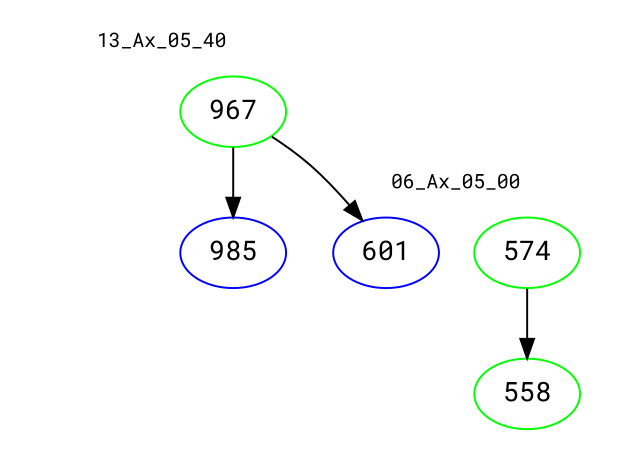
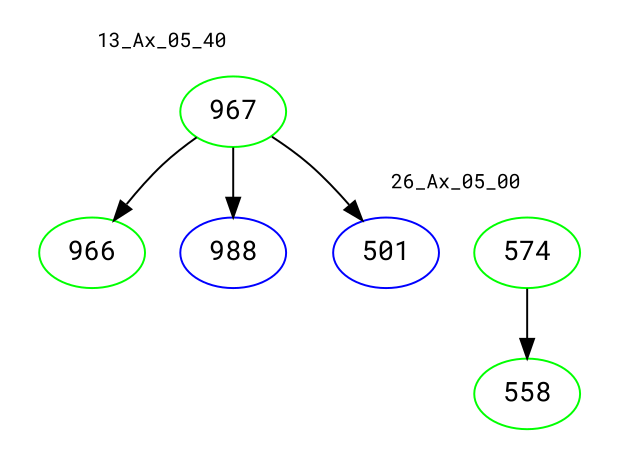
  digraph {
    fontname="Roboto Mono"
    node [color=green fontname="Roboto Mono"]
    edge [color=black fontname="Roboto Mono"]
    n1 [label=967]
-   n3 [color=blue label=985]
+   n2 [label=966]
+   n3 [color=blue label=988]
    n4 [label=574]
    n5 [label=558]
-   n6 [color=blue label=601]
+   n6 [color=blue label=501]
    subgraph cluster_1 {
      color=white
      fontsize=10
      label="13_Ax_05_40"
      n1
+     n2
      n3
    }
    subgraph cluster_2 {
      color=white
      fontsize=10
-     label="06_Ax_05_00"
+     label="26_Ax_05_00"
      n4
      n5
      n6
    }
+   n1 -> n2
    n1 -> n3
    n1 -> n6
    n4 -> n5
  }
